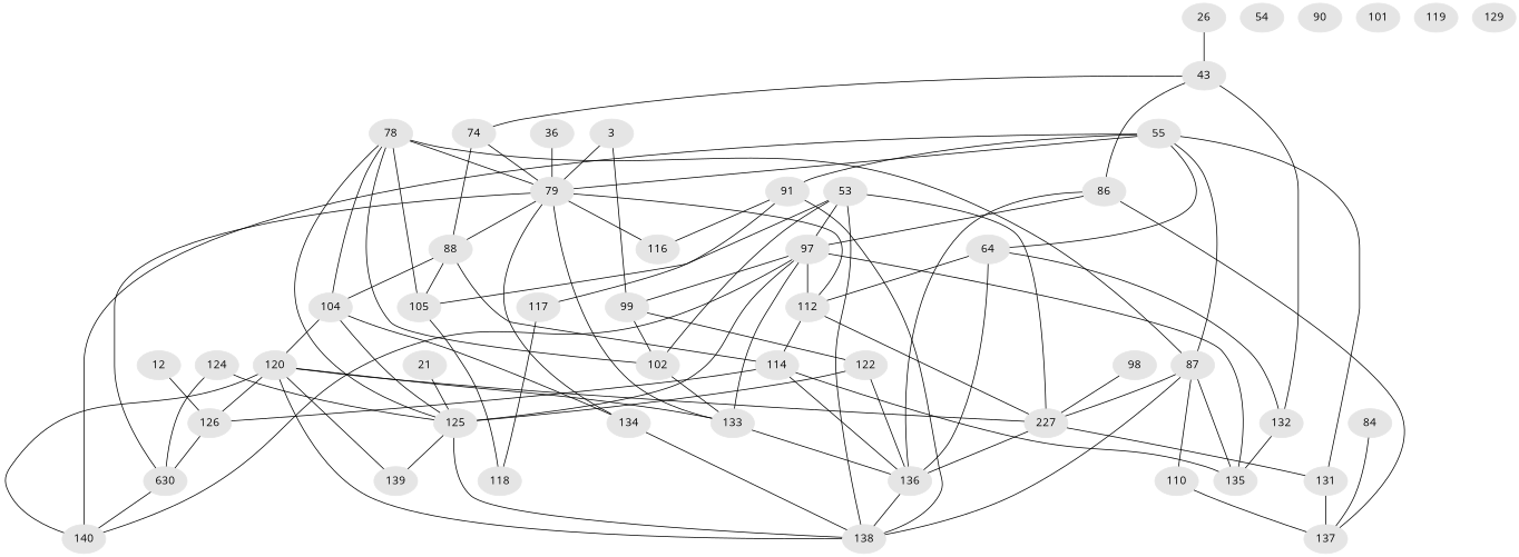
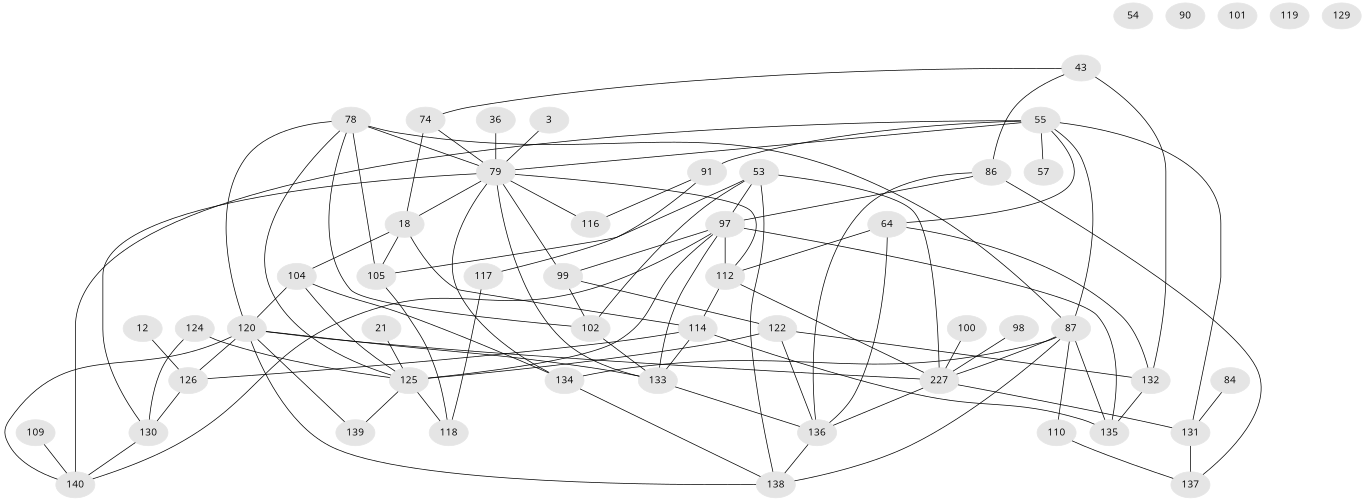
  graph {
    fontname="Open Sans"
    node [color=gray90 fontname="Open Sans" style=filled]
    edge [fontname="Open Sans"]
    79 [super="+10+33+45+51+42"]
    112 [super="+58+92"]
-   88 [super="+25"]
+   88 [super="+25" label=18]
    99 [super="+59+4"]
    116
-   130 [super="+9" label=630]
+   130 [super="+9"]
    133 [super="+67"]
    134 [super="+81"]
    3
    126 [super="+77"]
    12
    125 [super="+56+29+48"]
    138 [super="+16+128"]
    139
    21
    43 [super="+15"]
    74
    86
    132 [super="+71"]
-   26
    36
    97 [super="+2+65+95"]
    136 [super="+123+115"]
    137 [super="+106"]
    135 [super="+39+47+52+113+22+103+34"]
    53 [super="+44"]
    102 [super="+49"]
    105 [super="+96"]
    n29 [label=227 super="+41+80+75"]
    140 [super="+69+111+121"]
    118
    131
    54
    55 [super="+27"]
+   57
    64
    87 [super="+85"]
    91 [super="+30"]
    110 [super="+37"]
    117
    114 [super="+94"]
    104 [super="+32"]
    78 [super="+72+73"]
    120 [super="+13+31+46+63+82+14+23"]
    122 [super="+76"]
    84
    90
    98
+   100
    101
+   109
    119
    124
    129
    79 -- 112 [weight=2]
    79 -- 88
-   3 -- 99
+   79 -- 99
    79 -- 116
    79 -- 130
    79 -- 133 [weight=3]
    79 -- 134
    112 -- n29 [weight=2]
    112 -- 114
    88 -- 105
    88 -- 114
    88 -- 104
    99 -- 102
    99 -- 122
    130 -- 140
    133 -- 136 [weight=2]
    134 -- 138
    3 -- 79
    126 -- 130 [weight=2]
    12 -- 126
-   125 -- 138 [weight=2]
+   125 -- 118 [weight=2]
    125 -- 139
    21 -- 125
    43 -- 74
    43 -- 86
    43 -- 132 [weight=2]
    74 -- 79
    74 -- 88 [weight=2]
    86 -- 97
    86 -- 136
    86 -- 137
    132 -- 135
-   26 -- 43
    36 -- 79
    97 -- 112
    97 -- 99
    97 -- 133 [weight=2]
    97 -- 125
    97 -- 135
    97 -- 140
    136 -- 138 [weight=3]
    53 -- 138
    53 -- 97
    53 -- 102 [weight=2]
    53 -- 105
    53 -- n29 [weight=2]
    102 -- 133
    105 -- 118
    n29 -- 136 [weight=5]
    n29 -- 131
    131 -- 137 [weight=2]
    55 -- 79
    55 -- 140
    55 -- 131
+   55 -- 57
    55 -- 64
    55 -- 87
    55 -- 91 [weight=2]
    64 -- 112
    64 -- 132
    64 -- 136
+   87 -- 134
    87 -- 138
    87 -- 135
    87 -- n29 [weight=3]
    87 -- 110
    91 -- 116
-   91 -- 138
    91 -- 117
    110 -- 137
    117 -- 118
    114 -- 126
-   114 -- 136 [weight=2]
+   114 -- 133 [weight=2]
    114 -- 135
    104 -- 134
    104 -- 125
    104 -- 120
    78 -- 79
    78 -- 125
    78 -- 102
    78 -- 105
    78 -- 87 [weight=2]
-   78 -- 104
+   78 -- 120
    120 -- 133
    120 -- 126
    120 -- 138
    120 -- 139
    120 -- n29
    120 -- 140
    122 -- 125
+   122 -- 132
    122 -- 136
-   84 -- 137
+   84 -- 131
    98 -- n29
+   100 -- n29
+   109 -- 140
    124 -- 130
    124 -- 125
  }
